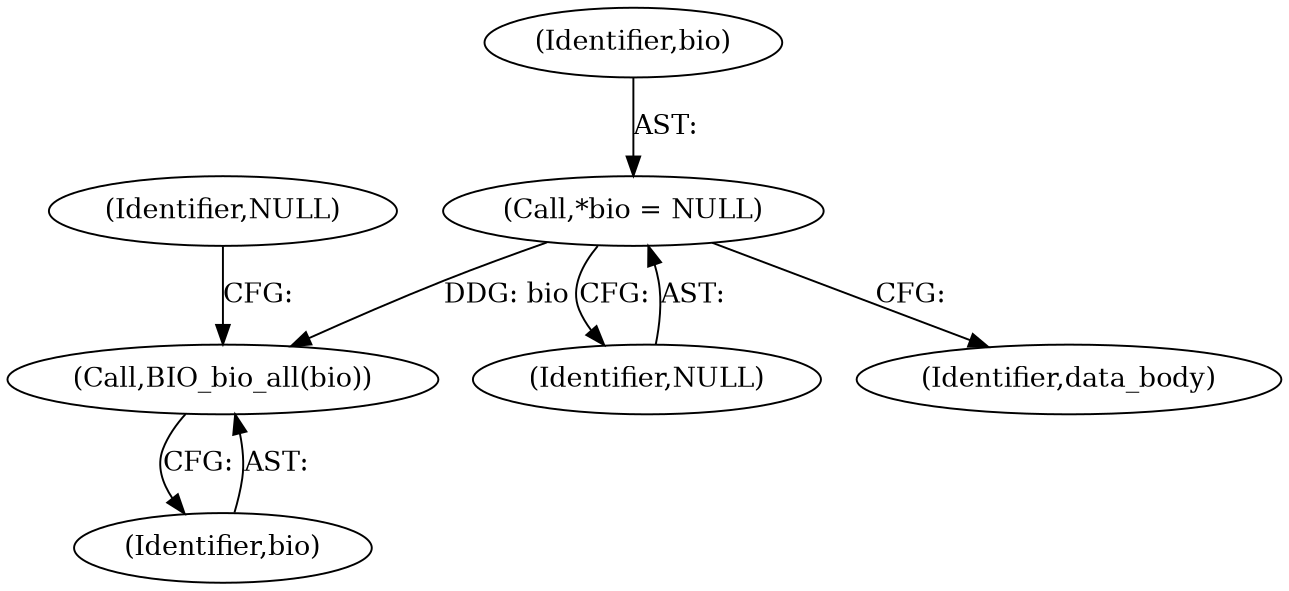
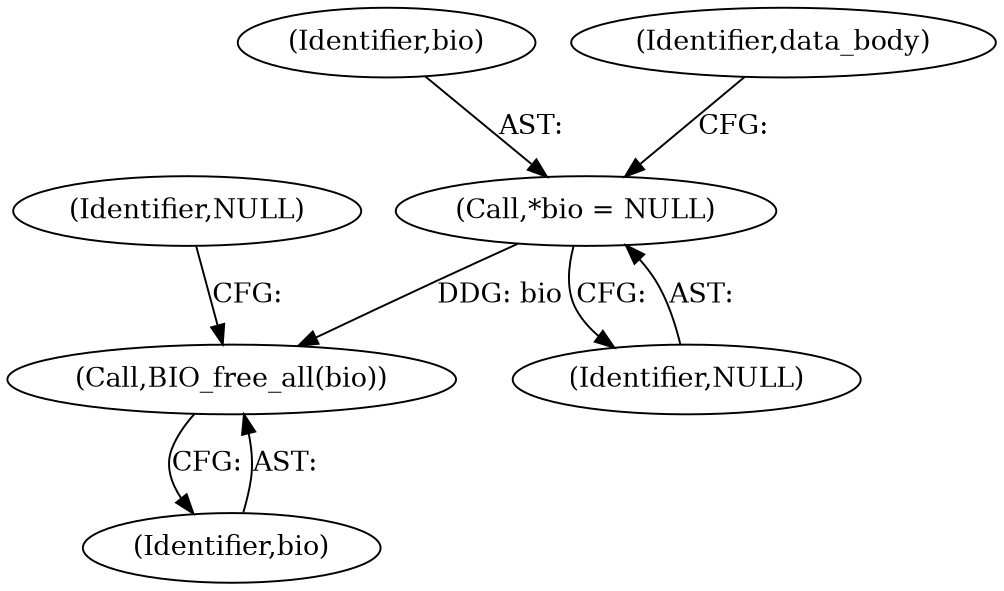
  digraph {
    n1 [label="(Call,*bio = NULL)"]
-   n2 [label="(Call,BIO_bio_all(bio))"]
+   n2 [label="(Call,BIO_free_all(bio))"]
    n3 [label="(Identifier,NULL)"]
    n4 [label="(Identifier,bio)"]
    n5 [label="(Identifier,NULL)"]
    n6 [label="(Identifier,bio)"]
    n7 [label="(Identifier,data_body)"]
    n1 -> n2 [label="DDG: bio"]
    n1 -> n3 [label="CFG: "]
    n2 -> n4 [label="CFG: "]
    n3 -> n1 [label="AST: "]
    n4 -> n2 [label="AST: "]
    n5 -> n2 [label="CFG: "]
    n6 -> n1 [label="AST: "]
-   n1 -> n7 [label="CFG: "]
+   n7 -> n1 [label="CFG: "]
  }
